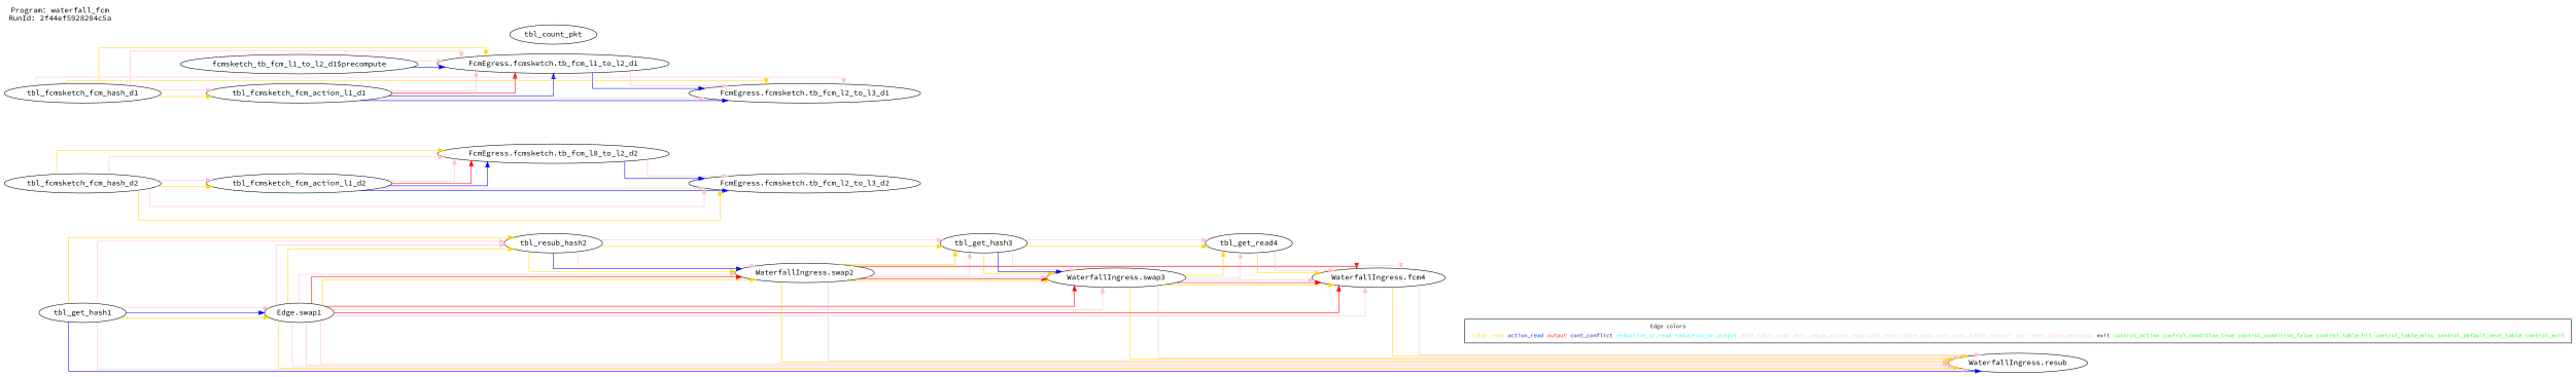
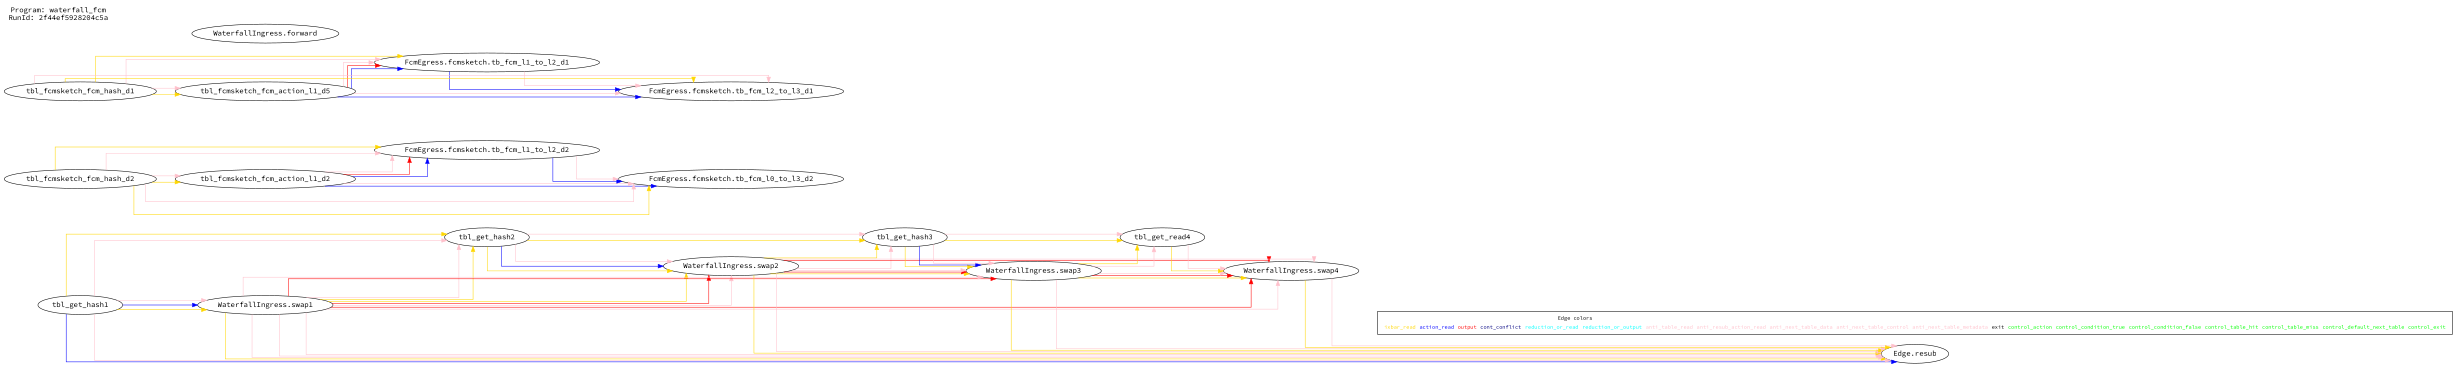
  digraph {
    fontname="Source Code Pro"
    label="Program: waterfall_fcm\nRunId: 2f44ef5928204c5a\n"
    labeljust=l
    labelloc=t
    rankdir=LR
    splines=ortho
    node [fontname="Source Code Pro"]
    edge [color=pink fontname="Source Code Pro"]
-   "WaterfallIngress.swap1" [label="Edge.swap1"]
+   "WaterfallIngress.swap1"
    tbl_fcmsketch_fcm_action_l1_d2
-   tbl_fcmsketch_fcm_action_l1_d1
-   tbl_get_hash2 [label=tbl_resub_hash2]
-   "FcmEgress.fcmsketch.tb_fcm_l1_to_l2_d2" [label="FcmEgress.fcmsketch.tb_fcm_l8_to_l2_d2"]
+   tbl_fcmsketch_fcm_action_l1_d1 [label=tbl_fcmsketch_fcm_action_l1_d5]
+   tbl_get_hash2
+   "FcmEgress.fcmsketch.tb_fcm_l1_to_l2_d2"
    "FcmEgress.fcmsketch.tb_fcm_l1_to_l2_d1"
    "WaterfallIngress.swap2"
-   "FcmEgress.fcmsketch.tb_fcm_l2_to_l3_d2"
+   "FcmEgress.fcmsketch.tb_fcm_l2_to_l3_d2" [label="FcmEgress.fcmsketch.tb_fcm_l0_to_l3_d2"]
    "FcmEgress.fcmsketch.tb_fcm_l2_to_l3_d1"
    tbl_get_hash3
    "WaterfallIngress.swap3"
    n12 [label=tbl_get_read4]
-   "WaterfallIngress.swap4" [label="WaterfallIngress.fcm4"]
-   "WaterfallIngress.resub"
+   "WaterfallIngress.swap4"
+   "WaterfallIngress.resub" [label="Edge.resub"]
    n15 [fontsize=10 label=<<table border="0" cellborder="0"><tr><td colspan="8">Edge colors</td></tr><tr><td><font color="gold">ixbar_read</font></td><td><font color="blue">action_read</font></td><td><font color="red">output</font></td><td><font color="navy">cont_conflict</font></td><td><font color="cyan">reduction_or_read</font></td><td><font color="cyan">reduction_or_output</font></td><td><font color="pink">anti_table_read</font></td><td><font color="pink">anti_resub_action_read</font></td><td><font color="pink">anti_next_table_data</font></td><td><font color="pink">anti_next_table_control</font></td><td><font color="pink">anti_next_table_metadata</font></td><td><font color="black">exit</font></td><td><font color="green">control_action</font></td><td><font color="green">control_condition_true</font></td><td><font color="green">control_condition_false</font></td><td><font color="green">control_table_hit</font></td><td><font color="green">control_table_miss</font></td><td><font color="green">control_default_next_table</font></td><td><font color="green">control_exit</font></td></tr></table>> shape=record]
    tbl_get_hash1
+   "WaterfallIngress.forward"
    tbl_fcmsketch_fcm_hash_d2
    tbl_fcmsketch_fcm_hash_d1
-   "fcmsketch_tb_fcm_l1_to_l2_d1$precompute"
-   tbl_count_pkt
    subgraph sub_1 {
      rank=same
      "WaterfallIngress.swap1"
      tbl_fcmsketch_fcm_action_l1_d2
      tbl_fcmsketch_fcm_action_l1_d1
    }
    subgraph sub_2 {
      rank=same
      tbl_get_hash2
      "FcmEgress.fcmsketch.tb_fcm_l1_to_l2_d2"
      "FcmEgress.fcmsketch.tb_fcm_l1_to_l2_d1"
    }
    subgraph sub_3 {
      rank=same
      "WaterfallIngress.swap2"
      "FcmEgress.fcmsketch.tb_fcm_l2_to_l3_d2"
      "FcmEgress.fcmsketch.tb_fcm_l2_to_l3_d1"
    }
    subgraph sub_4 {
      rank=same
      tbl_get_hash3
    }
    subgraph sub_5 {
      rank=same
      "WaterfallIngress.swap3"
    }
    subgraph sub_6 {
      rank=same
      n12
    }
    subgraph sub_7 {
      rank=same
      "WaterfallIngress.swap4"
    }
    subgraph sub_8 {
      rank=same
      "WaterfallIngress.resub"
    }
    subgraph sub_9 {
      rank=max
      subgraph cluster_10 {
        rank=max
        n15
      }
    }
    "WaterfallIngress.swap1" -> tbl_get_hash2 [color=gold]
    "WaterfallIngress.swap1" -> tbl_get_hash2
    "WaterfallIngress.swap1" -> "WaterfallIngress.swap2" [color=gold]
    "WaterfallIngress.swap1" -> "WaterfallIngress.swap2" [color=red]
    "WaterfallIngress.swap1" -> "WaterfallIngress.swap2"
    "WaterfallIngress.swap1" -> "WaterfallIngress.swap3" [color=red]
    "WaterfallIngress.swap1" -> "WaterfallIngress.swap3"
    "WaterfallIngress.swap1" -> "WaterfallIngress.swap4" [color=red]
    "WaterfallIngress.swap1" -> "WaterfallIngress.swap4"
    "WaterfallIngress.swap1" -> "WaterfallIngress.resub" [color=gold]
    "WaterfallIngress.swap1" -> "WaterfallIngress.resub"
    "WaterfallIngress.swap1" -> "WaterfallIngress.resub"
    "WaterfallIngress.swap1" -> "WaterfallIngress.resub"
    tbl_fcmsketch_fcm_action_l1_d2 -> "FcmEgress.fcmsketch.tb_fcm_l1_to_l2_d2" [color=blue]
    tbl_fcmsketch_fcm_action_l1_d2 -> "FcmEgress.fcmsketch.tb_fcm_l1_to_l2_d2" [color=red]
    tbl_fcmsketch_fcm_action_l1_d2 -> "FcmEgress.fcmsketch.tb_fcm_l1_to_l2_d2"
    tbl_fcmsketch_fcm_action_l1_d2 -> "FcmEgress.fcmsketch.tb_fcm_l2_to_l3_d2" [color=blue]
    tbl_fcmsketch_fcm_action_l1_d2 -> "FcmEgress.fcmsketch.tb_fcm_l2_to_l3_d2"
    tbl_fcmsketch_fcm_action_l1_d1 -> "FcmEgress.fcmsketch.tb_fcm_l1_to_l2_d1" [color=blue]
    tbl_fcmsketch_fcm_action_l1_d1 -> "FcmEgress.fcmsketch.tb_fcm_l1_to_l2_d1" [color=red]
    tbl_fcmsketch_fcm_action_l1_d1 -> "FcmEgress.fcmsketch.tb_fcm_l1_to_l2_d1"
    tbl_fcmsketch_fcm_action_l1_d1 -> "FcmEgress.fcmsketch.tb_fcm_l2_to_l3_d1" [color=blue]
    tbl_fcmsketch_fcm_action_l1_d1 -> "FcmEgress.fcmsketch.tb_fcm_l2_to_l3_d1"
    tbl_get_hash2 -> "WaterfallIngress.swap2" [color=gold]
    tbl_get_hash2 -> "WaterfallIngress.swap2" [color=blue]
    tbl_get_hash2 -> "WaterfallIngress.swap2"
    tbl_get_hash2 -> tbl_get_hash3 [color=gold]
    tbl_get_hash2 -> tbl_get_hash3
    "FcmEgress.fcmsketch.tb_fcm_l1_to_l2_d2" -> "FcmEgress.fcmsketch.tb_fcm_l2_to_l3_d2" [color=blue]
    "FcmEgress.fcmsketch.tb_fcm_l1_to_l2_d2" -> "FcmEgress.fcmsketch.tb_fcm_l2_to_l3_d2"
    "FcmEgress.fcmsketch.tb_fcm_l1_to_l2_d1" -> "FcmEgress.fcmsketch.tb_fcm_l2_to_l3_d1" [color=blue]
    "FcmEgress.fcmsketch.tb_fcm_l1_to_l2_d1" -> "FcmEgress.fcmsketch.tb_fcm_l2_to_l3_d1"
    "WaterfallIngress.swap2" -> tbl_get_hash3 [color=gold]
    "WaterfallIngress.swap2" -> tbl_get_hash3
    "WaterfallIngress.swap2" -> "WaterfallIngress.swap3" [color=gold]
    "WaterfallIngress.swap2" -> "WaterfallIngress.swap3" [color=red]
    "WaterfallIngress.swap2" -> "WaterfallIngress.swap3"
    "WaterfallIngress.swap2" -> "WaterfallIngress.swap4" [color=red]
    "WaterfallIngress.swap2" -> "WaterfallIngress.swap4"
    "WaterfallIngress.swap2" -> "WaterfallIngress.resub" [color=gold]
    "WaterfallIngress.swap2" -> "WaterfallIngress.resub"
    tbl_get_hash3 -> "WaterfallIngress.swap3" [color=gold]
    tbl_get_hash3 -> "WaterfallIngress.swap3" [color=blue]
    tbl_get_hash3 -> "WaterfallIngress.swap3"
    tbl_get_hash3 -> n12 [color=gold]
    tbl_get_hash3 -> n12
    "WaterfallIngress.swap3" -> n12 [color=gold]
    "WaterfallIngress.swap3" -> n12
    "WaterfallIngress.swap3" -> "WaterfallIngress.swap4" [color=gold]
    "WaterfallIngress.swap3" -> "WaterfallIngress.swap4" [color=red]
    "WaterfallIngress.swap3" -> "WaterfallIngress.swap4"
    "WaterfallIngress.swap3" -> "WaterfallIngress.resub" [color=gold]
    "WaterfallIngress.swap3" -> "WaterfallIngress.resub"
    n12 -> "WaterfallIngress.swap4" [color=gold]
    n12 -> "WaterfallIngress.swap4"
    "WaterfallIngress.swap4" -> "WaterfallIngress.resub" [color=gold]
    "WaterfallIngress.swap4" -> "WaterfallIngress.resub"
    tbl_get_hash1 -> "WaterfallIngress.swap1" [color=gold]
    tbl_get_hash1 -> "WaterfallIngress.swap1" [color=blue]
    tbl_get_hash1 -> "WaterfallIngress.swap1"
    tbl_get_hash1 -> tbl_get_hash2 [color=gold]
    tbl_get_hash1 -> tbl_get_hash2
    tbl_get_hash1 -> "WaterfallIngress.resub" [color=blue]
    tbl_get_hash1 -> "WaterfallIngress.resub"
    tbl_fcmsketch_fcm_hash_d2 -> tbl_fcmsketch_fcm_action_l1_d2 [color=gold]
    tbl_fcmsketch_fcm_hash_d2 -> tbl_fcmsketch_fcm_action_l1_d2
    tbl_fcmsketch_fcm_hash_d2 -> "FcmEgress.fcmsketch.tb_fcm_l1_to_l2_d2" [color=gold]
    tbl_fcmsketch_fcm_hash_d2 -> "FcmEgress.fcmsketch.tb_fcm_l1_to_l2_d2"
    tbl_fcmsketch_fcm_hash_d2 -> "FcmEgress.fcmsketch.tb_fcm_l2_to_l3_d2" [color=gold]
    tbl_fcmsketch_fcm_hash_d2 -> "FcmEgress.fcmsketch.tb_fcm_l2_to_l3_d2"
    tbl_fcmsketch_fcm_hash_d1 -> tbl_fcmsketch_fcm_action_l1_d1 [color=gold]
    tbl_fcmsketch_fcm_hash_d1 -> tbl_fcmsketch_fcm_action_l1_d1
    tbl_fcmsketch_fcm_hash_d1 -> "FcmEgress.fcmsketch.tb_fcm_l1_to_l2_d1" [color=gold]
    tbl_fcmsketch_fcm_hash_d1 -> "FcmEgress.fcmsketch.tb_fcm_l1_to_l2_d1"
    tbl_fcmsketch_fcm_hash_d1 -> "FcmEgress.fcmsketch.tb_fcm_l2_to_l3_d1" [color=gold]
    tbl_fcmsketch_fcm_hash_d1 -> "FcmEgress.fcmsketch.tb_fcm_l2_to_l3_d1"
-   "fcmsketch_tb_fcm_l1_to_l2_d1$precompute" -> "FcmEgress.fcmsketch.tb_fcm_l1_to_l2_d1" [color=blue]
-   "fcmsketch_tb_fcm_l1_to_l2_d1$precompute" -> "FcmEgress.fcmsketch.tb_fcm_l1_to_l2_d1"
  }
